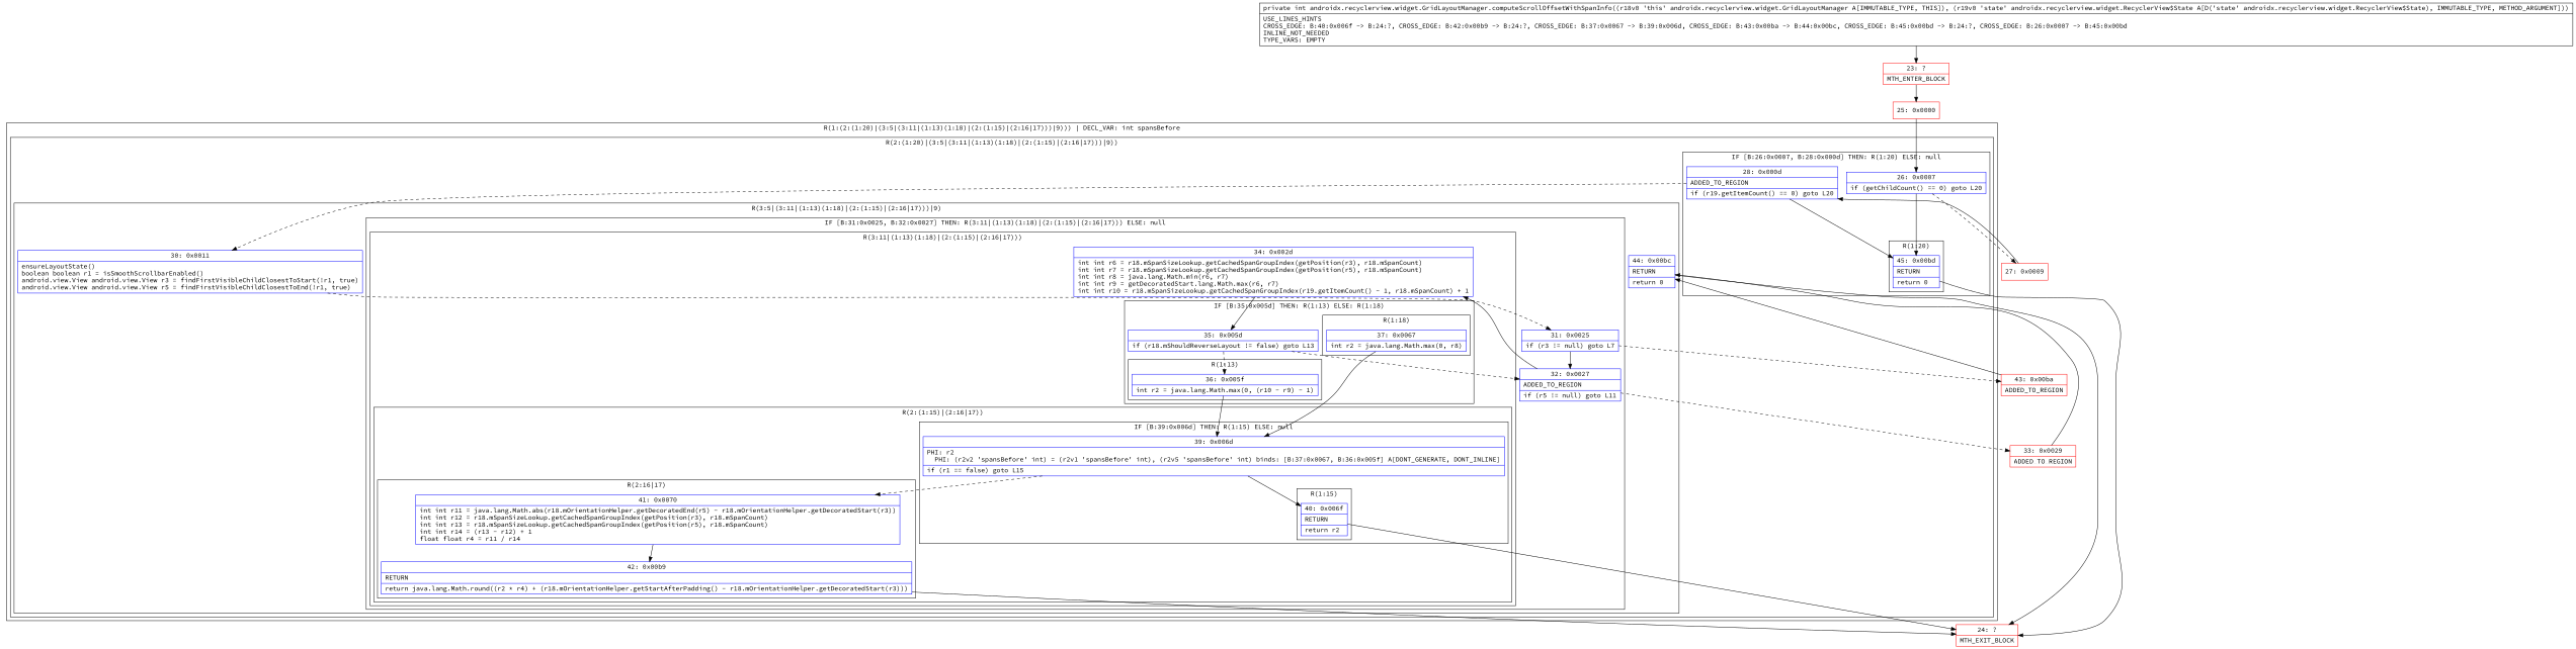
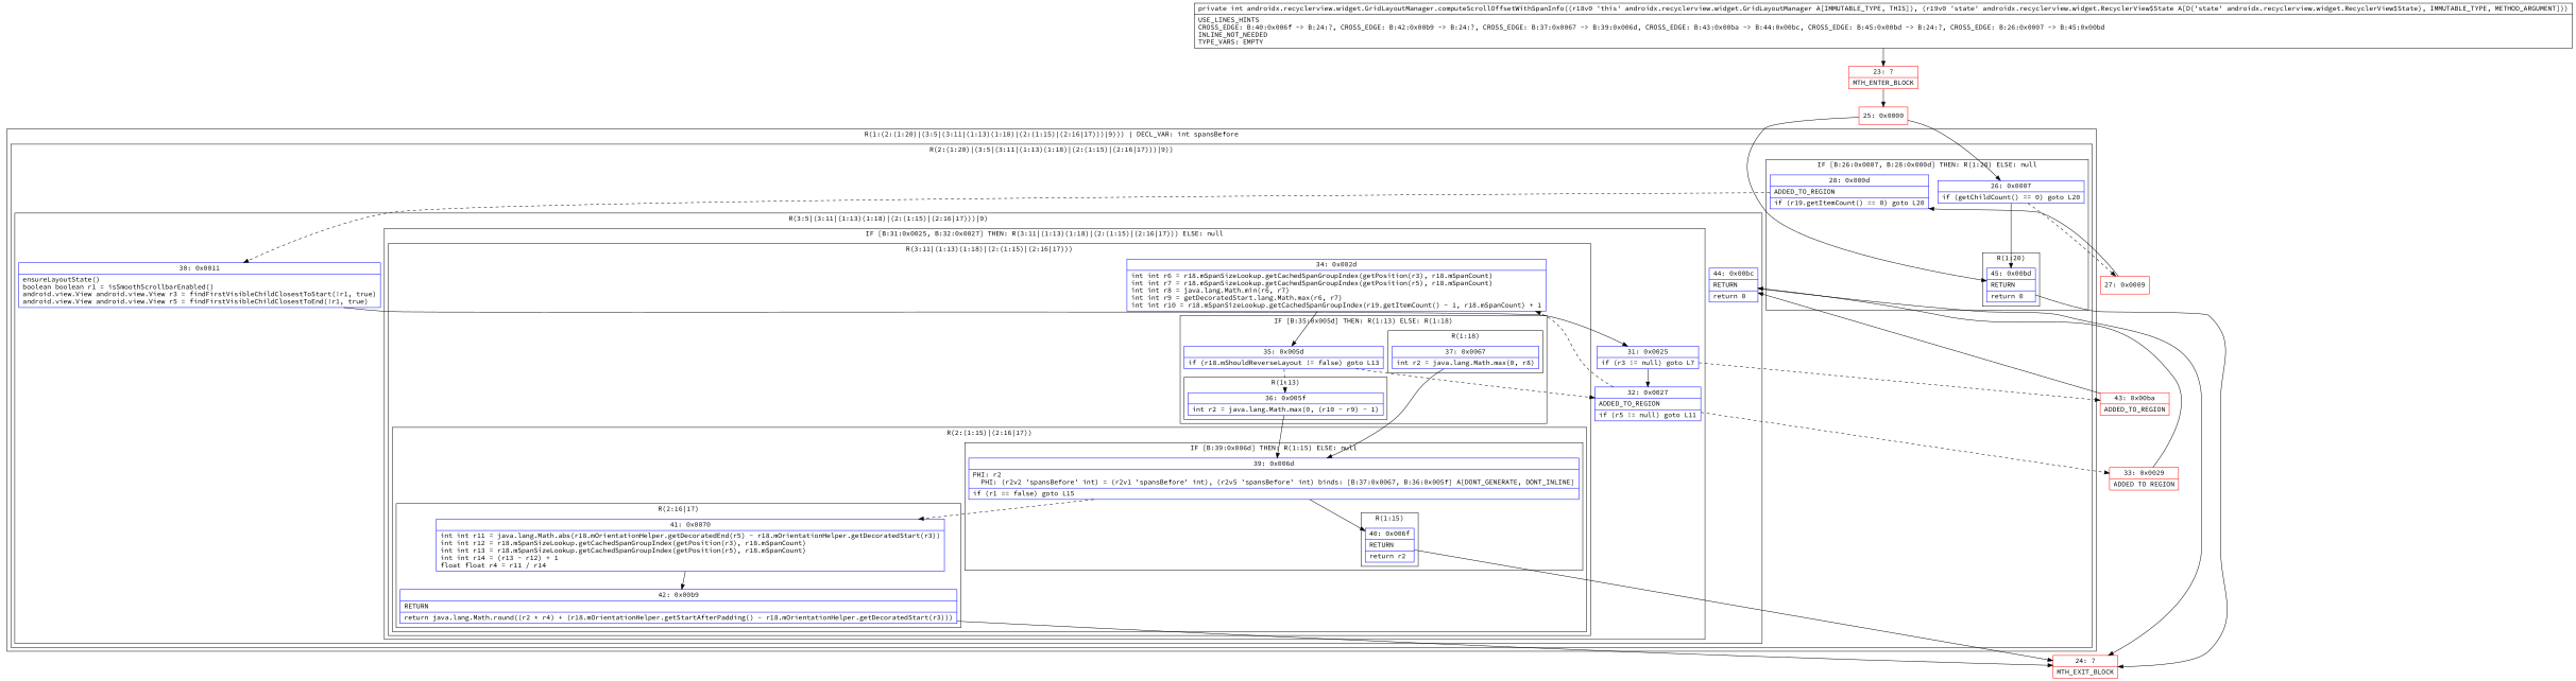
  digraph {
    fontname="Source Code Pro"
    node [color=blue fontname="Source Code Pro" shape=record]
    edge [fontname="Source Code Pro"]
    n1 [label="{45\:\ 0x00bd|RETURN\l|return 0\l}"]
    n2 [label="{26\:\ 0x0007|if (getChildCount() == 0) goto L20\l}"]
    n3 [label="{28\:\ 0x000d|ADDED_TO_REGION\l|if (r19.getItemCount() == 0) goto L20\l}"]
    n4 [label="{36\:\ 0x005f|int r2 = java.lang.Math.max(0, (r10 \- r9) \- 1)\l}"]
    n5 [label="{37\:\ 0x0067|int r2 = java.lang.Math.max(0, r8)\l}"]
    n6 [label="{35\:\ 0x005d|if (r18.mShouldReverseLayout != false) goto L13\l}"]
    n7 [label="{40\:\ 0x006f|RETURN\l|return r2\l}"]
    n8 [label="{39\:\ 0x006d|PHI: r2 \l  PHI: (r2v2 'spansBefore' int) = (r2v1 'spansBefore' int), (r2v5 'spansBefore' int) binds: [B:37:0x0067, B:36:0x005f] A[DONT_GENERATE, DONT_INLINE]\l|if (r1 == false) goto L15\l}"]
    n9 [label="{41\:\ 0x0070|int int r11 = java.lang.Math.abs(r18.mOrientationHelper.getDecoratedEnd(r5) \- r18.mOrientationHelper.getDecoratedStart(r3))\lint int r12 = r18.mSpanSizeLookup.getCachedSpanGroupIndex(getPosition(r3), r18.mSpanCount)\lint int r13 = r18.mSpanSizeLookup.getCachedSpanGroupIndex(getPosition(r5), r18.mSpanCount)\lint int r14 = (r13 \- r12) + 1\lfloat float r4 = r11 \/ r14\l}"]
    n10 [label="{42\:\ 0x00b9|RETURN\l|return java.lang.Math.round((r2 * r4) + (r18.mOrientationHelper.getStartAfterPadding() \- r18.mOrientationHelper.getDecoratedStart(r3)))\l}"]
    n11 [label="{34\:\ 0x002d|int int r6 = r18.mSpanSizeLookup.getCachedSpanGroupIndex(getPosition(r3), r18.mSpanCount)\lint int r7 = r18.mSpanSizeLookup.getCachedSpanGroupIndex(getPosition(r5), r18.mSpanCount)\lint int r8 = java.lang.Math.min(r6, r7)\lint int r9 = getDecoratedStart.lang.Math.max(r6, r7)\lint int r10 = r18.mSpanSizeLookup.getCachedSpanGroupIndex(r19.getItemCount() \- 1, r18.mSpanCount) + 1\l}"]
    n12 [label="{31\:\ 0x0025|if (r3 != null) goto L7\l}"]
    n13 [label="{32\:\ 0x0027|ADDED_TO_REGION\l|if (r5 != null) goto L11\l}"]
    n14 [label="{30\:\ 0x0011|ensureLayoutState()\lboolean boolean r1 = isSmoothScrollbarEnabled()\landroid.view.View android.view.View r3 = findFirstVisibleChildClosestToStart(!r1, true)\landroid.view.View android.view.View r5 = findFirstVisibleChildClosestToEnd(!r1, true)\l}"]
    n15 [label="{44\:\ 0x00bc|RETURN\l|return 0\l}"]
    n16 [color=red label="{24\:\ ?|MTH_EXIT_BLOCK\l}"]
    n17 [color=red label="{27\:\ 0x0009}"]
    n18 [color=red label="{43\:\ 0x00ba|ADDED_TO_REGION\l}"]
    n19 [color=red label="{33\:\ 0x0029|ADDED_TO_REGION\l}"]
    n20 [color=red label="{23\:\ ?|MTH_ENTER_BLOCK\l}"]
    n21 [color=red label="{25\:\ 0x0000}"]
    n22 [label="{private int androidx.recyclerview.widget.GridLayoutManager.computeScrollOffsetWithSpanInfo((r18v0 'this' androidx.recyclerview.widget.GridLayoutManager A[IMMUTABLE_TYPE, THIS]), (r19v0 'state' androidx.recyclerview.widget.RecyclerView$State A[D('state' androidx.recyclerview.widget.RecyclerView$State), IMMUTABLE_TYPE, METHOD_ARGUMENT]))  | USE_LINES_HINTS\lCROSS_EDGE: B:40:0x006f \-\> B:24:?, CROSS_EDGE: B:42:0x00b9 \-\> B:24:?, CROSS_EDGE: B:37:0x0067 \-\> B:39:0x006d, CROSS_EDGE: B:43:0x00ba \-\> B:44:0x00bc, CROSS_EDGE: B:45:0x00bd \-\> B:24:?, CROSS_EDGE: B:26:0x0007 \-\> B:45:0x00bd\lINLINE_NOT_NEEDED\lTYPE_VARS: EMPTY\l}" color=""]
    subgraph cluster_1 {
      label="R(1:(2:(1:20)|(3:5|(3:11|(1:13)(1:18)|(2:(1:15)|(2:16|17)))|9))) | DECL_VAR: int spansBefore\l"
      subgraph cluster_2 {
        label="R(2:(1:20)|(3:5|(3:11|(1:13)(1:18)|(2:(1:15)|(2:16|17)))|9))"
        subgraph cluster_3 {
          label="IF [B:26:0x0007, B:28:0x000d] THEN: R(1:20) ELSE: null"
          n2
          n3
          subgraph cluster_4 {
            label="R(1:20)"
            n1
          }
        }
        subgraph cluster_5 {
          label="R(3:5|(3:11|(1:13)(1:18)|(2:(1:15)|(2:16|17)))|9)"
          n14
          n15
          subgraph cluster_6 {
            label="IF [B:31:0x0025, B:32:0x0027] THEN: R(3:11|(1:13)(1:18)|(2:(1:15)|(2:16|17))) ELSE: null"
            n12
            n13
            subgraph cluster_7 {
              label="R(3:11|(1:13)(1:18)|(2:(1:15)|(2:16|17)))"
              n11
              subgraph cluster_8 {
                label="IF [B:35:0x005d] THEN: R(1:13) ELSE: R(1:18)"
                n6
                subgraph cluster_9 {
                  label="R(1:13)"
                  n4
                }
                subgraph cluster_10 {
                  label="R(1:18)"
                  n5
                }
              }
              subgraph cluster_11 {
                label="R(2:(1:15)|(2:16|17))"
                subgraph cluster_12 {
                  label="IF [B:39:0x006d] THEN: R(1:15) ELSE: null"
                  n8
                  subgraph cluster_13 {
                    label="R(1:15)"
                    n7
                  }
                }
                subgraph cluster_14 {
                  label="R(2:16|17)"
                  n9
                  n10
                }
              }
            }
          }
        }
      }
    }
    n1 -> n16
    n2 -> n1
    n2 -> n17 [style=dashed]
-   n3 -> n1
+   n21 -> n1
    n3 -> n14 [style=dashed]
    n4 -> n8
    n5 -> n8
    n6 -> n4 [style=dashed]
    n6 -> n13 [style=dashed]
    n7 -> n16
    n8 -> n7
    n8 -> n9 [style=dashed]
    n9 -> n10
    n10 -> n16
    n11 -> n6
    n12 -> n13
    n12 -> n18 [style=dashed]
-   n13 -> n11
+   n13 -> n11 [style=dashed]
    n13 -> n19 [style=dashed]
-   n14 -> n12 [style=dashed]
+   n14 -> n12
    n15 -> n16
    n17 -> n3
    n18 -> n15
    n19 -> n15
    n20 -> n21
    n21 -> n2
    n22 -> n20
  }
